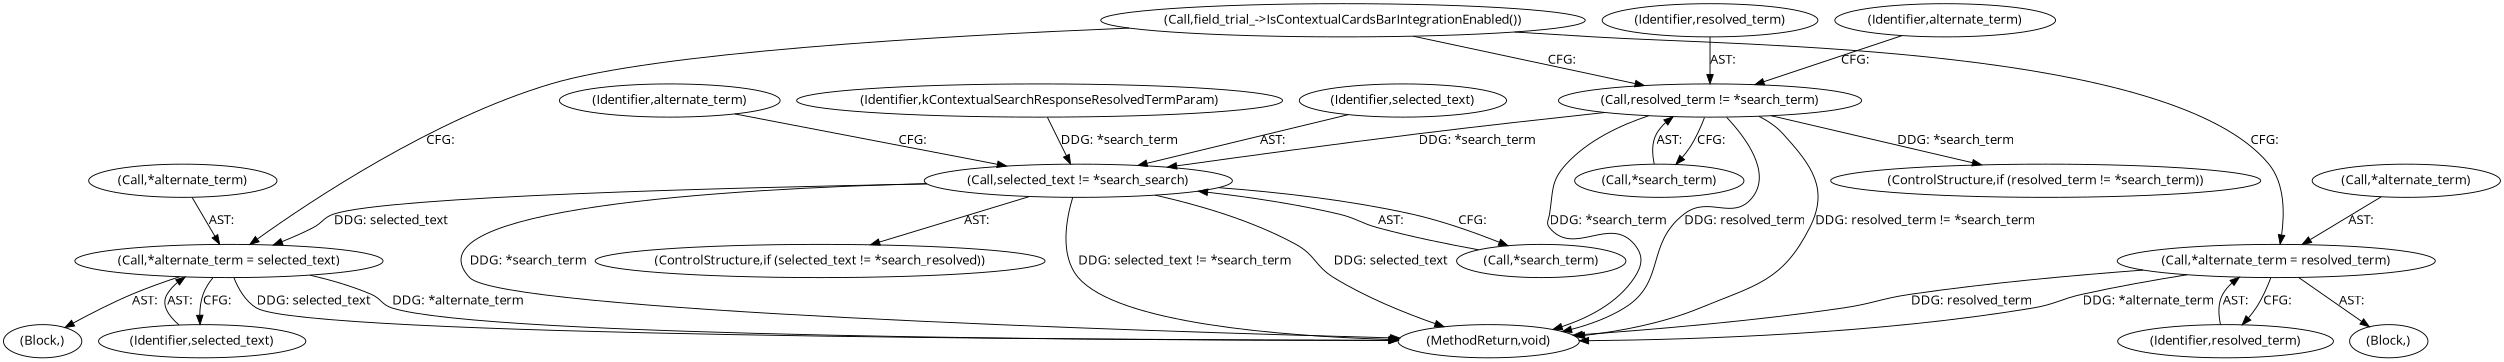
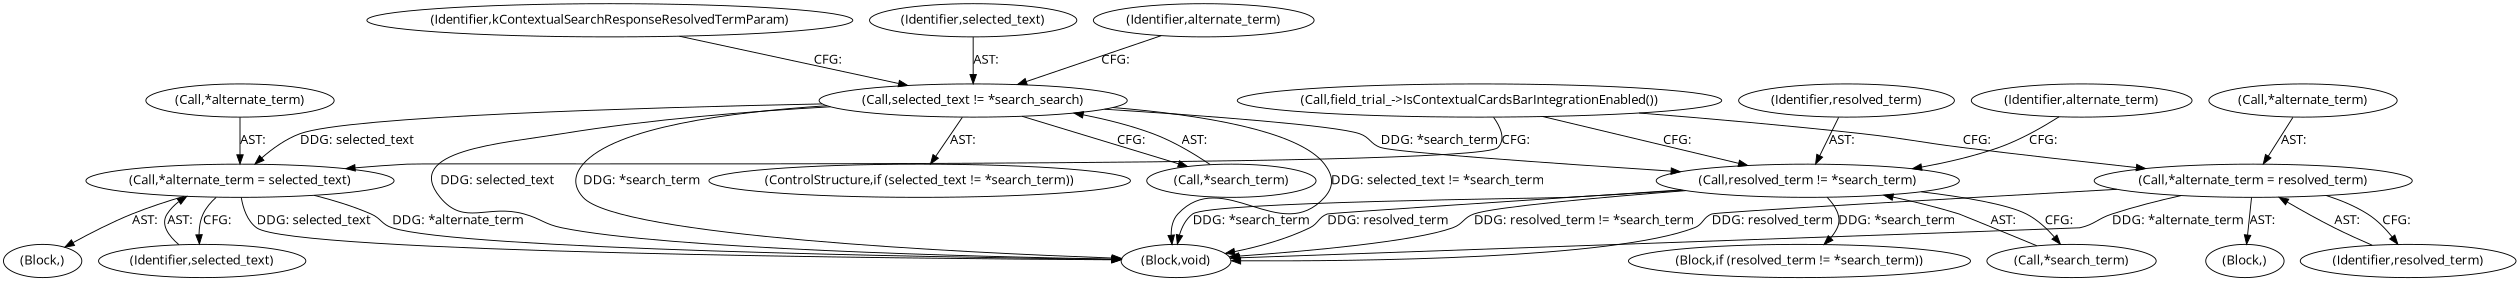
  digraph {
    fontname="Open Sans"
    node [fontname="Open Sans"]
    edge [fontname="Open Sans"]
    n1 [label="(Call,selected_text != *search_search)"]
    n2 [label="(Call,*alternate_term = selected_text)"]
    n3 [label="(Call,resolved_term != *search_term)"]
-   n4 [label="(ControlStructure,if (selected_text != *search_resolved))"]
-   n5 [label="(MethodReturn,void)"]
+   n4 [label="(ControlStructure,if (selected_text != *search_term))"]
+   n5 [label="(Block,void)"]
    n6 [label="(Call,*search_term)"]
    n7 [label="(Identifier,selected_text)"]
    n8 [label="(Block,)"]
    n9 [label="(Call,*search_term)"]
-   n10 [label="(ControlStructure,if (resolved_term != *search_term))"]
+   n10 [label="(Block,if (resolved_term != *search_term))"]
    n11 [label="(Call,*alternate_term = resolved_term)"]
    n12 [label="(Identifier,resolved_term)"]
    n13 [label="(Block,)"]
    n14 [label="(Identifier,kContextualSearchResponseResolvedTermParam)"]
    n15 [label="(Identifier,selected_text)"]
    n16 [label="(Call,*alternate_term)"]
    n17 [label="(Identifier,resolved_term)"]
    n18 [label="(Call,*alternate_term)"]
    n19 [label="(Identifier,alternate_term)"]
    n20 [label="(Identifier,alternate_term)"]
    n21 [label="(Call,field_trial_->IsContextualCardsBarIntegrationEnabled())"]
    n1 -> n2 [label="DDG: selected_text"]
-   n3 -> n1 [label="DDG: *search_term"]
+   n1 -> n3 [label="DDG: *search_term"]
    n1 -> n4 [label="AST: "]
    n1 -> n5 [label="DDG: selected_text"]
    n1 -> n5 [label="DDG: *search_term"]
    n1 -> n5 [label="DDG: selected_text != *search_term"]
    n1 -> n6 [label="CFG: "]
    n2 -> n5 [label="DDG: selected_text"]
    n2 -> n5 [label="DDG: *alternate_term"]
    n2 -> n7 [label="CFG: "]
    n2 -> n8 [label="AST: "]
    n3 -> n5 [label="DDG: resolved_term != *search_term"]
    n3 -> n5 [label="DDG: *search_term"]
    n3 -> n5 [label="DDG: resolved_term"]
    n3 -> n9 [label="CFG: "]
    n3 -> n10 [label="DDG: *search_term"]
    n6 -> n1 [label="AST: "]
    n7 -> n2 [label="AST: "]
    n9 -> n3 [label="AST: "]
    n11 -> n5 [label="DDG: resolved_term"]
    n11 -> n5 [label="DDG: *alternate_term"]
    n11 -> n12 [label="CFG: "]
    n11 -> n13 [label="AST: "]
    n12 -> n11 [label="AST: "]
-   n14 -> n1 [label="DDG: *search_term"]
+   n14 -> n1 [label="CFG: "]
    n15 -> n1 [label="AST: "]
    n16 -> n11 [label="AST: "]
    n17 -> n3 [label="AST: "]
    n18 -> n2 [label="AST: "]
    n19 -> n1 [label="CFG: "]
    n20 -> n3 [label="CFG: "]
    n21 -> n2 [label="CFG: "]
    n21 -> n3 [label="CFG: "]
    n21 -> n11 [label="CFG: "]
  }
